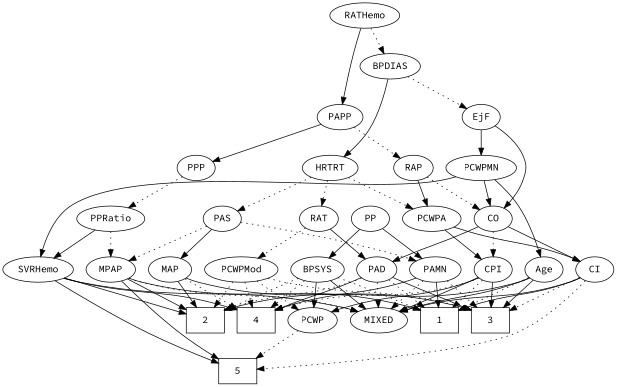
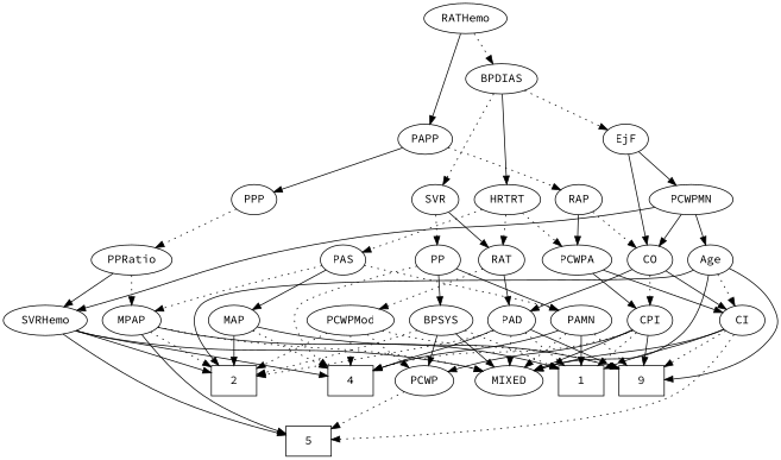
  strict digraph {
    fontname="Source Code Pro"
    node [fontname="Source Code Pro"]
    edge [fontname="Source Code Pro" style=solid]
    1 [height=0.5 shape=box width=0.75]
    2 [height=0.5 shape=box width=0.75]
-   3 [height=0.5 shape=box width=0.75]
+   3 [height=0.5 shape=box width=0.75 label=9]
    4 [height=0.5 shape=box width=0.75]
    5 [height=0.5 shape=box width=0.75]
    Age [height=0.5 width=0.75]
    MIXED [height=0.5 width=1.1193]
    EjF [height=0.5 width=0.75]
    CO [height=0.5 width=0.75]
    PCWPMN [height=0.5 width=1.3902]
    PAD [height=0.5 width=0.79437]
    CPI [height=0.5 width=0.75]
    CI [height=0.5 width=0.75]
    SVRHemo [height=0.5 width=1.3902]
    PCWP [height=0.5 width=0.97491]
    RAP [height=0.5 width=0.77632]
    PCWPA [height=0.5 width=1.1555]
    MPAP [height=0.5 width=0.97491]
    BPSYS [height=0.5 width=1.0471]
    PAS [height=0.5 width=0.75]
    PAMN [height=0.5 width=1.011]
    MAP [height=0.5 width=0.84854]
    RATHemo [height=0.5 width=1.3721]
    BPDIAS [height=0.5 width=1.1735]
    PAPP [height=0.5 width=0.88464]
+   SVR [height=0.5 width=0.77632]
    HRTRT [height=0.5 width=1.1013]
    PPP [height=0.5 width=0.75]
    RAT [height=0.5 width=0.75827]
    PP [height=0.5 width=0.75]
    PPRatio [height=0.5 width=1.1013]
    PCWPMod [height=0.5 width=1.4443]
-   Age -> 1 [style=dotted]
+   Age -> CI [style=dotted]
    Age -> 2
    Age -> 3
    Age -> MIXED
    EjF -> CO
    EjF -> PCWPMN
    CO -> PAD
    CO -> CPI [style=dotted]
    CO -> CI
    PCWPMN -> Age
    PCWPMN -> CO
    PCWPMN -> SVRHemo
    PAD -> 1 [style=dotted]
    PAD -> 2 [style=dotted]
    PAD -> 3
    PAD -> 4
    PAD -> MIXED [style=dotted]
    CPI -> 1 [style=dotted]
    CPI -> 3
    CPI -> 4 [style=dotted]
    CPI -> MIXED
    CPI -> PCWP
    CI -> 1
    CI -> 3 [style=dotted]
    CI -> 5 [style=dotted]
    CI -> MIXED
    SVRHemo -> 2
    SVRHemo -> 4
    SVRHemo -> 5
    SVRHemo -> MIXED
    PCWP -> 5 [style=dotted]
    RAP -> CO [style=dotted]
    RAP -> PCWPA
    PCWPA -> CPI
    PCWPA -> CI
    MPAP -> 1
-   MPAP -> 2
+   MPAP -> 2 [style=dotted]
    MPAP -> 5
    MPAP -> MIXED [style=dotted]
    BPSYS -> 1 [style=dotted]
    BPSYS -> 2 [style=dotted]
-   BPSYS -> 4 [style=dotted]
+   PP -> 4 [style=dotted]
    BPSYS -> MIXED
    BPSYS -> PCWP
    PAS -> MPAP [style=dotted]
    PAS -> PAMN [style=dotted]
    PAS -> MAP
    PAMN -> 1
    PAMN -> 3 [style=dotted]
    PAMN -> 4
    PAMN -> MIXED [style=dotted]
    MAP -> 2
    MAP -> 3
    MAP -> 4 [style=dotted]
    RATHemo -> BPDIAS [style=dotted]
    RATHemo -> PAPP
    BPDIAS -> EjF [style=dotted]
+   BPDIAS -> SVR [style=dotted]
    BPDIAS -> HRTRT
    PAPP -> RAP [style=dotted]
    PAPP -> PPP
+   SVR -> RAT
+   SVR -> PP [style=dotted]
    HRTRT -> PCWPA [style=dotted]
    HRTRT -> PAS [style=dotted]
    HRTRT -> RAT [style=dotted]
    PPP -> PPRatio [style=dotted]
    RAT -> PAD
    RAT -> PCWPMod [style=dotted]
    PP -> BPSYS
    PP -> PAMN
    PPRatio -> SVRHemo
    PPRatio -> MPAP [style=dotted]
    PCWPMod -> 2 [style=dotted]
    PCWPMod -> 3 [style=dotted]
    PCWPMod -> 4 [style=dotted]
    PCWPMod -> PCWP [style=dotted]
  }
